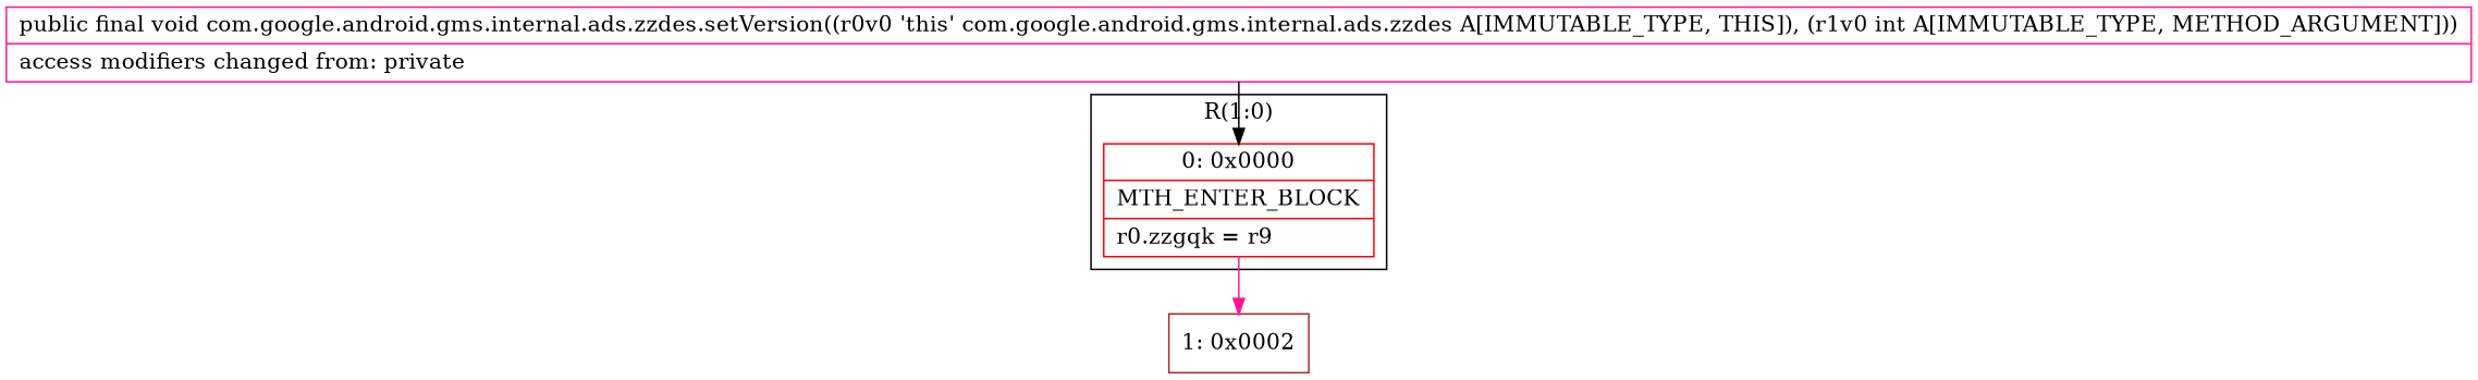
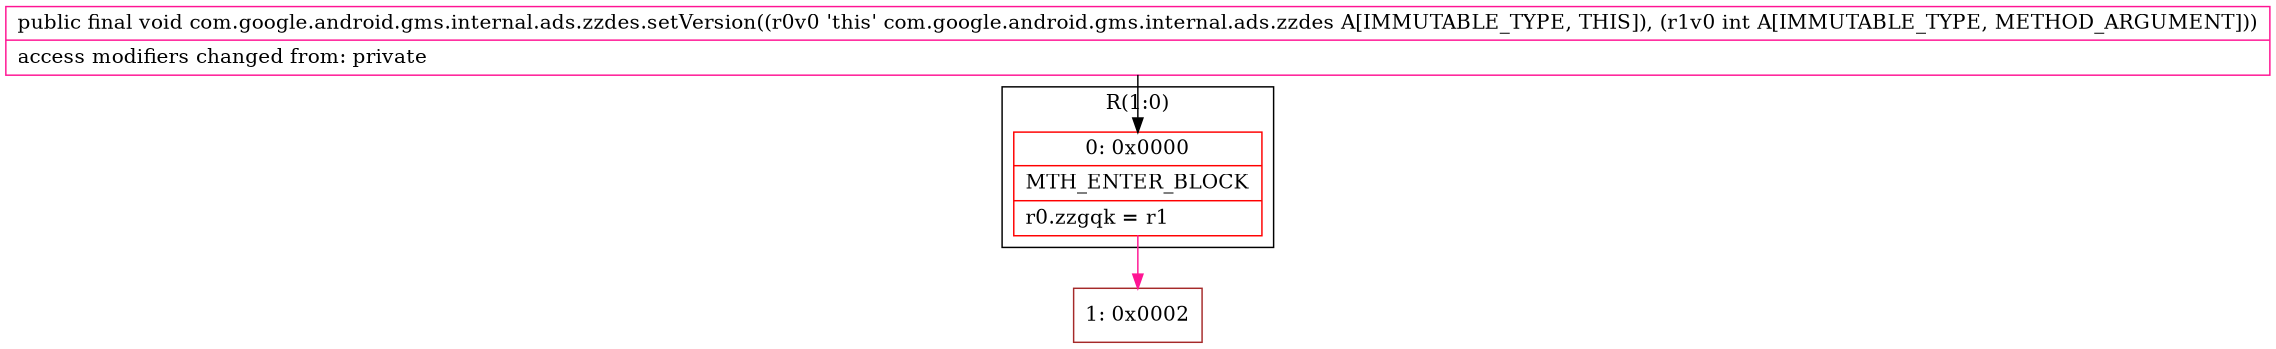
  digraph {
    fontname="DejaVu Serif"
    node [shape=record fontname="DejaVu Serif"]
    edge [fontname="DejaVu Serif"]
-   n1 [color=red label="{0\:\ 0x0000|MTH_ENTER_BLOCK\l|r0.zzgqk = r9\l}"]
+   n1 [color=red label="{0\:\ 0x0000|MTH_ENTER_BLOCK\l|r0.zzgqk = r1\l}"]
    n2 [color=brown label="{1\:\ 0x0002}"]
    n3 [label="{public final void com.google.android.gms.internal.ads.zzdes.setVersion((r0v0 'this' com.google.android.gms.internal.ads.zzdes A[IMMUTABLE_TYPE, THIS]), (r1v0 int A[IMMUTABLE_TYPE, METHOD_ARGUMENT]))  | access modifiers changed from: private\l}" color=deeppink]
    subgraph cluster_1 {
      label="R(1:0)"
      n1
    }
    n1 -> n2 [color=deeppink]
    n3 -> n1 [color=black]
  }
